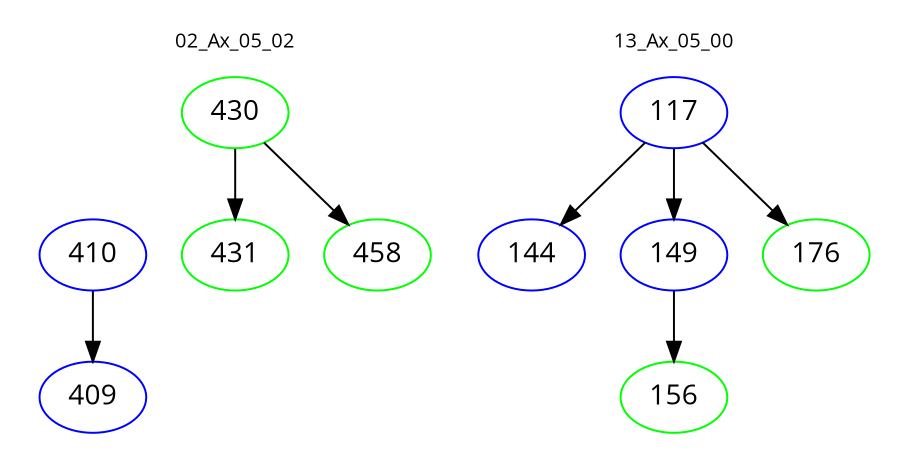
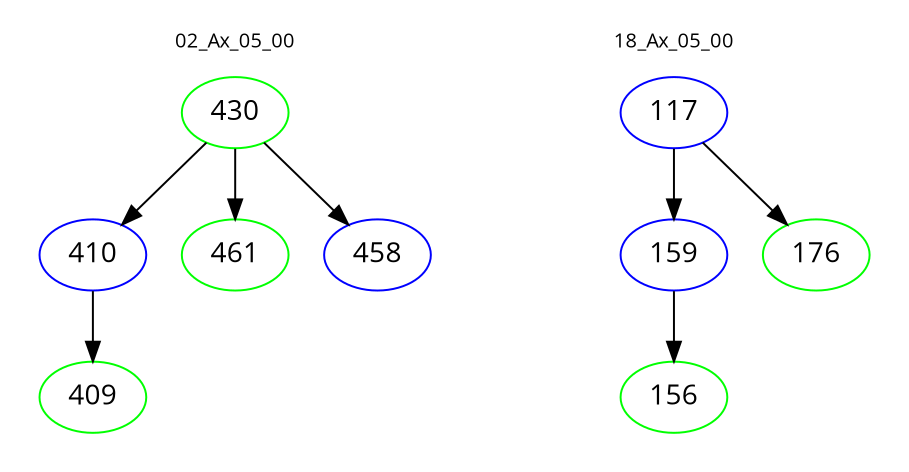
  digraph {
    fontname="Open Sans"
    node [color=green fontname="Open Sans"]
    edge [color=black fontname="Open Sans"]
    n1 [label=430]
    n2 [color=blue label=410]
-   n3 [label=431]
-   n4 [label=458]
-   n5 [color=blue label=409]
+   n3 [label=461]
+   n4 [color=blue label=458]
+   n5 [label=409]
    n6 [color=blue label=117]
-   n7 [color=blue label=144]
-   n8 [color=blue label=149]
+   n8 [color=blue label=159]
    n9 [label=176]
    n10 [label=156]
    subgraph cluster_1 {
      color=white
      fontsize=10
-     label="02_Ax_05_02"
+     label="02_Ax_05_00"
      n1
      n2
      n3
      n4
      n5
    }
    subgraph cluster_2 {
      color=white
      fontsize=10
-     label="13_Ax_05_00"
+     label="18_Ax_05_00"
      n6
-     n7
      n8
      n9
      n10
    }
+   n1 -> n2
    n1 -> n3
    n1 -> n4
    n2 -> n5
-   n6 -> n7
    n6 -> n8
    n6 -> n9
    n8 -> n10
  }
